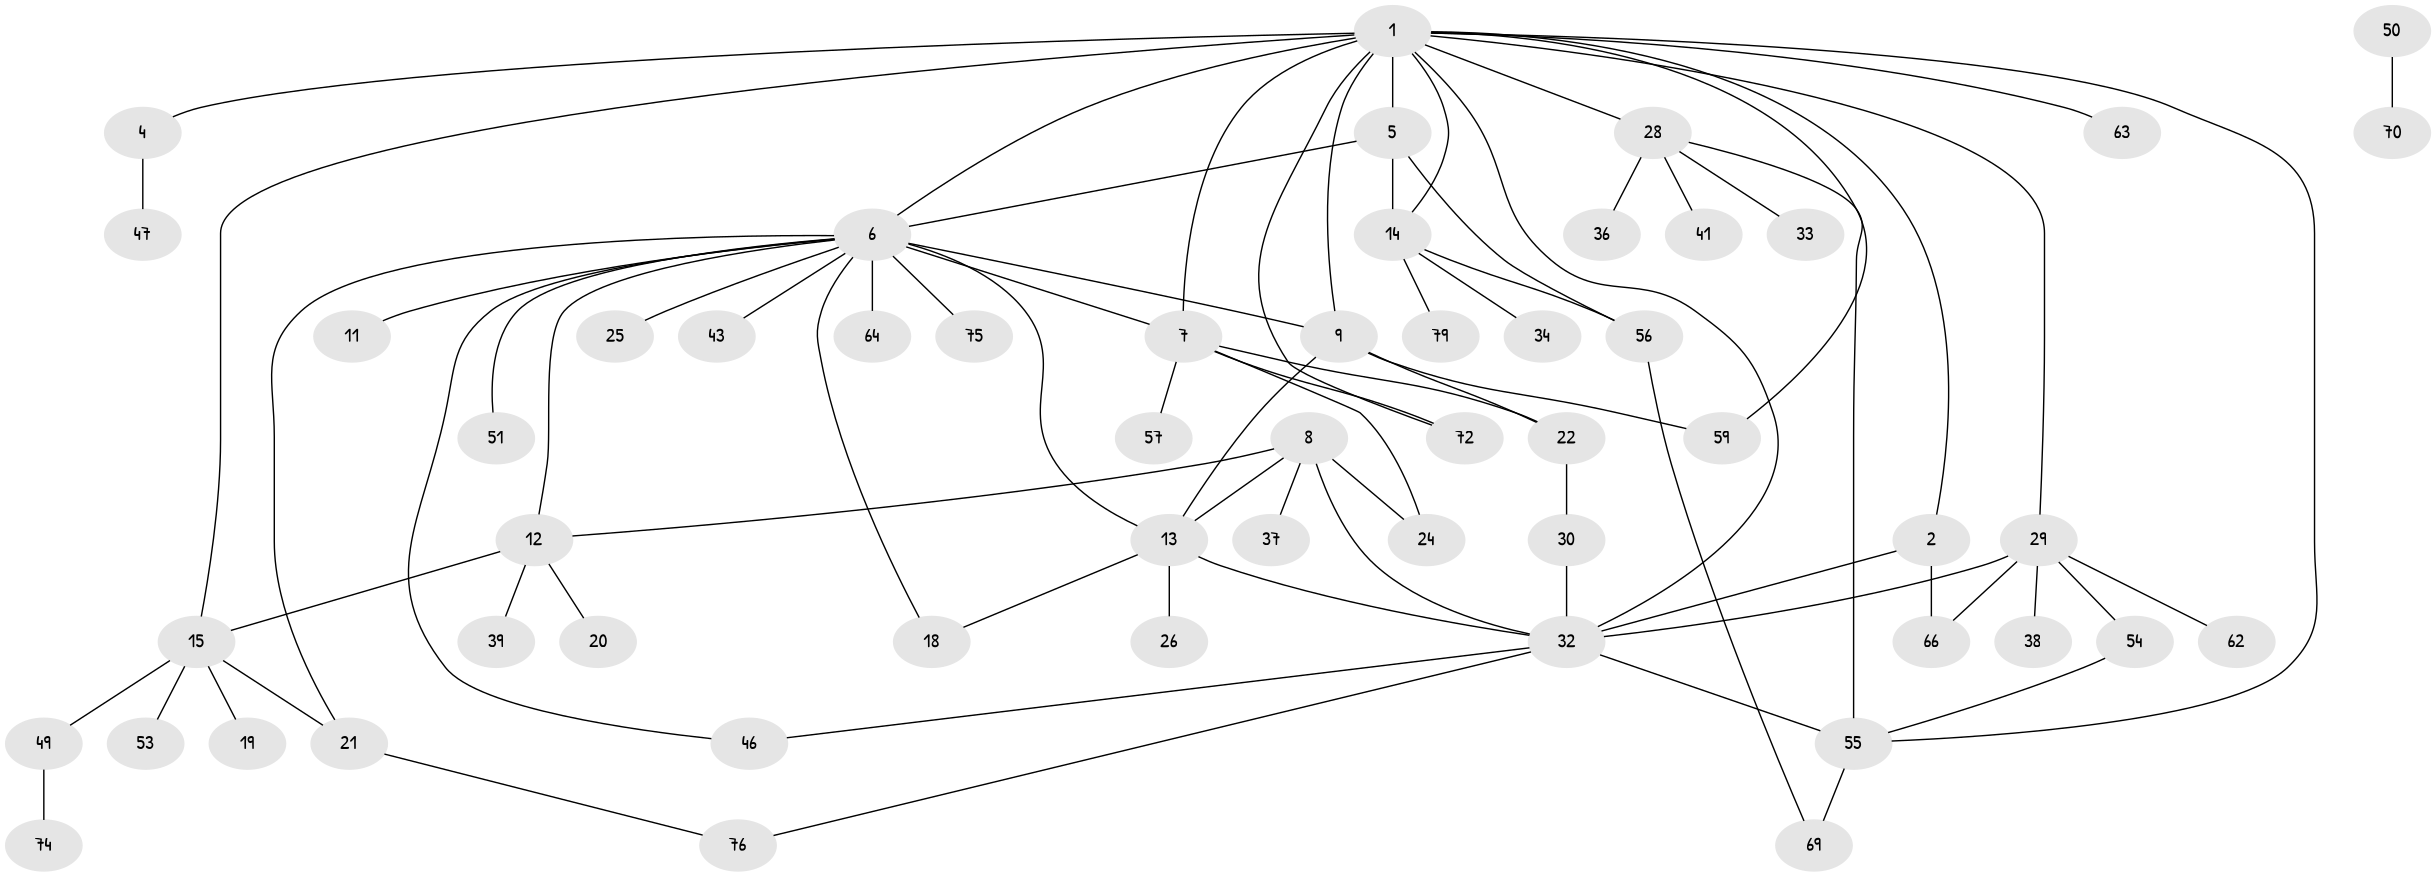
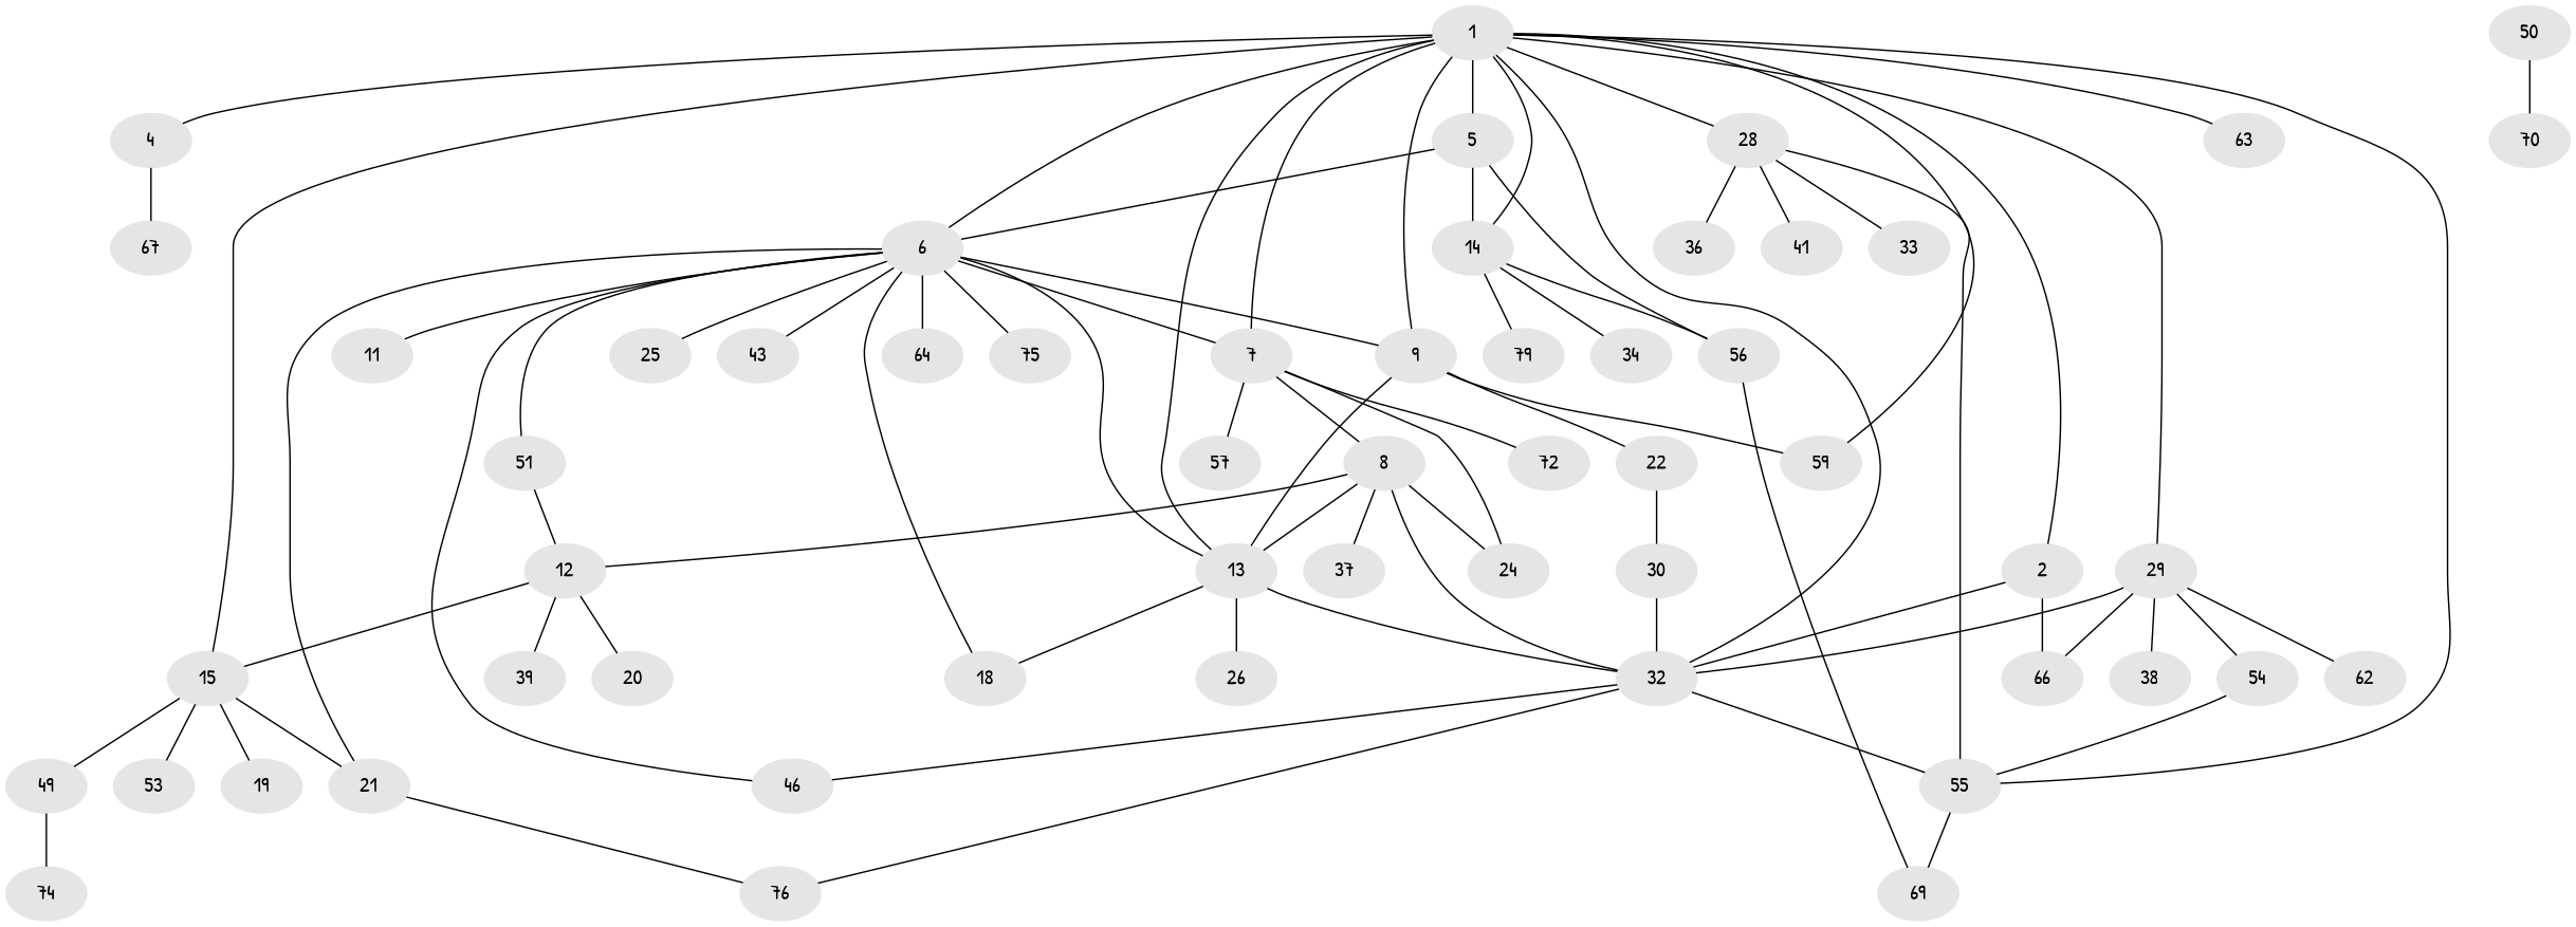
  graph {
    fontname="Patrick Hand"
    node [color=gray90 fontname="Patrick Hand" style=filled]
    edge [fontname="Patrick Hand"]
    1 [super="+3"]
    2 [super="+16"]
    4 [super="+40"]
    5 [super="+58"]
    6 [super="+10"]
    7 [super="+17"]
    9 [super="+27"]
    13 [super="+23"]
    14 [super="+35"]
    15 [super="+42"]
    28 [super="+45"]
    29 [super="+61"]
    32 [super="+73"]
    55 [super="+68"]
    59
    63
    66
-   47
+   47 [label=67]
    56
    11
    12 [super="+44"]
    18 [super="+78"]
    21 [super="+31"]
    25
    43 [super="+48"]
    46 [super="+52"]
    51
    64
    75
    8 [super="+60"]
    57 [super="+65"]
    72
    24
    22
    26
    34
    n37 [label=79]
    19
    49
    53
    33
    36
    41
    38
    54 [super="+67"]
    62
    76 [super="+77"]
    69 [super="+79"]
    20
    39
    37
    30
    50
    70
    74
    1 -- 2
    1 -- 4
    1 -- 5 [weight=2]
    1 -- 6 [weight=2]
    1 -- 7
    1 -- 9
-   1 -- 72
+   1 -- 13
    1 -- 14
    1 -- 15
    1 -- 28 [weight=2]
    1 -- 29
    1 -- 32
    1 -- 55
    1 -- 59
    1 -- 63
    2 -- 32
    2 -- 66
    4 -- 47
    5 -- 6
    5 -- 14
    5 -- 56
    6 -- 7
    6 -- 9 [weight=2]
    6 -- 13
    6 -- 11
-   6 -- 12
+   51 -- 12
    6 -- 18
    6 -- 21
    6 -- 25
    6 -- 43
    6 -- 46
    6 -- 51
    6 -- 64
    6 -- 75
-   7 -- 22
+   7 -- 8
    7 -- 57
    7 -- 72
    7 -- 24
    9 -- 13 [weight=2]
    9 -- 59
    9 -- 22
    13 -- 32
    13 -- 18
    13 -- 26
    14 -- 56
    14 -- 34
    14 -- n37
    15 -- 21
    15 -- 19
    15 -- 49
    15 -- 53
    28 -- 55
    28 -- 33
    28 -- 36
    28 -- 41
    29 -- 32
    29 -- 66
    29 -- 38
    29 -- 54
    29 -- 62
    32 -- 55
    32 -- 46
    32 -- 76
    55 -- 69
    56 -- 69
    12 -- 15
    12 -- 20
    12 -- 39
    21 -- 76
    8 -- 13
    8 -- 32
    8 -- 12
    8 -- 24
    8 -- 37
    22 -- 30
    49 -- 74
    54 -- 55
    30 -- 32
    50 -- 70
  }
